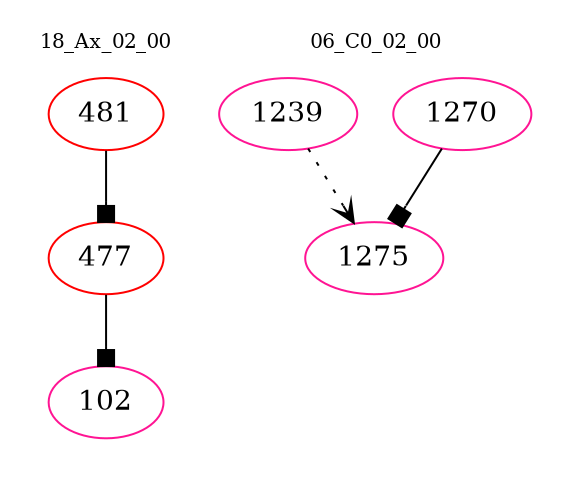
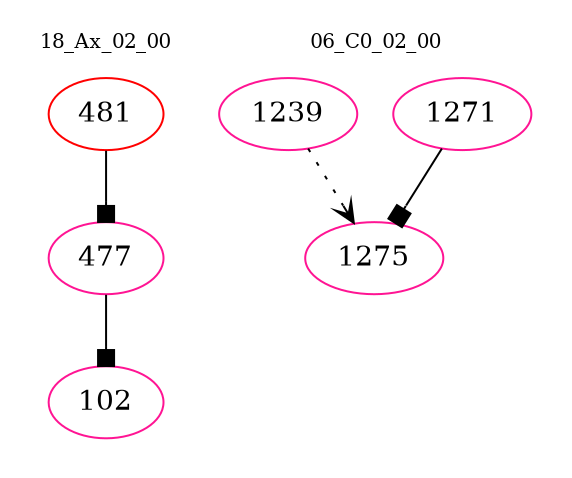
  digraph {
    node [color=deeppink]
    edge [arrowhead=box color=black style=solid]
    n1 [color=red label=481]
-   n2 [color=red label=477]
+   n2 [label=477]
    n3 [label=102]
-   n4 [label=1270]
+   n4 [label=1271]
    n5 [label=1239]
    n6 [label=1275]
    subgraph cluster_1 {
      color=white
      fontsize=10
      label="18_Ax_02_00"
      n1
      n2
      n3
    }
    subgraph cluster_2 {
      color=white
      fontsize=10
      label="06_C0_02_00"
      n4
      n5
      n6
    }
    n1 -> n2
    n2 -> n3
    n4 -> n6
    n5 -> n6 [arrowhead=vee style=dotted]
  }
